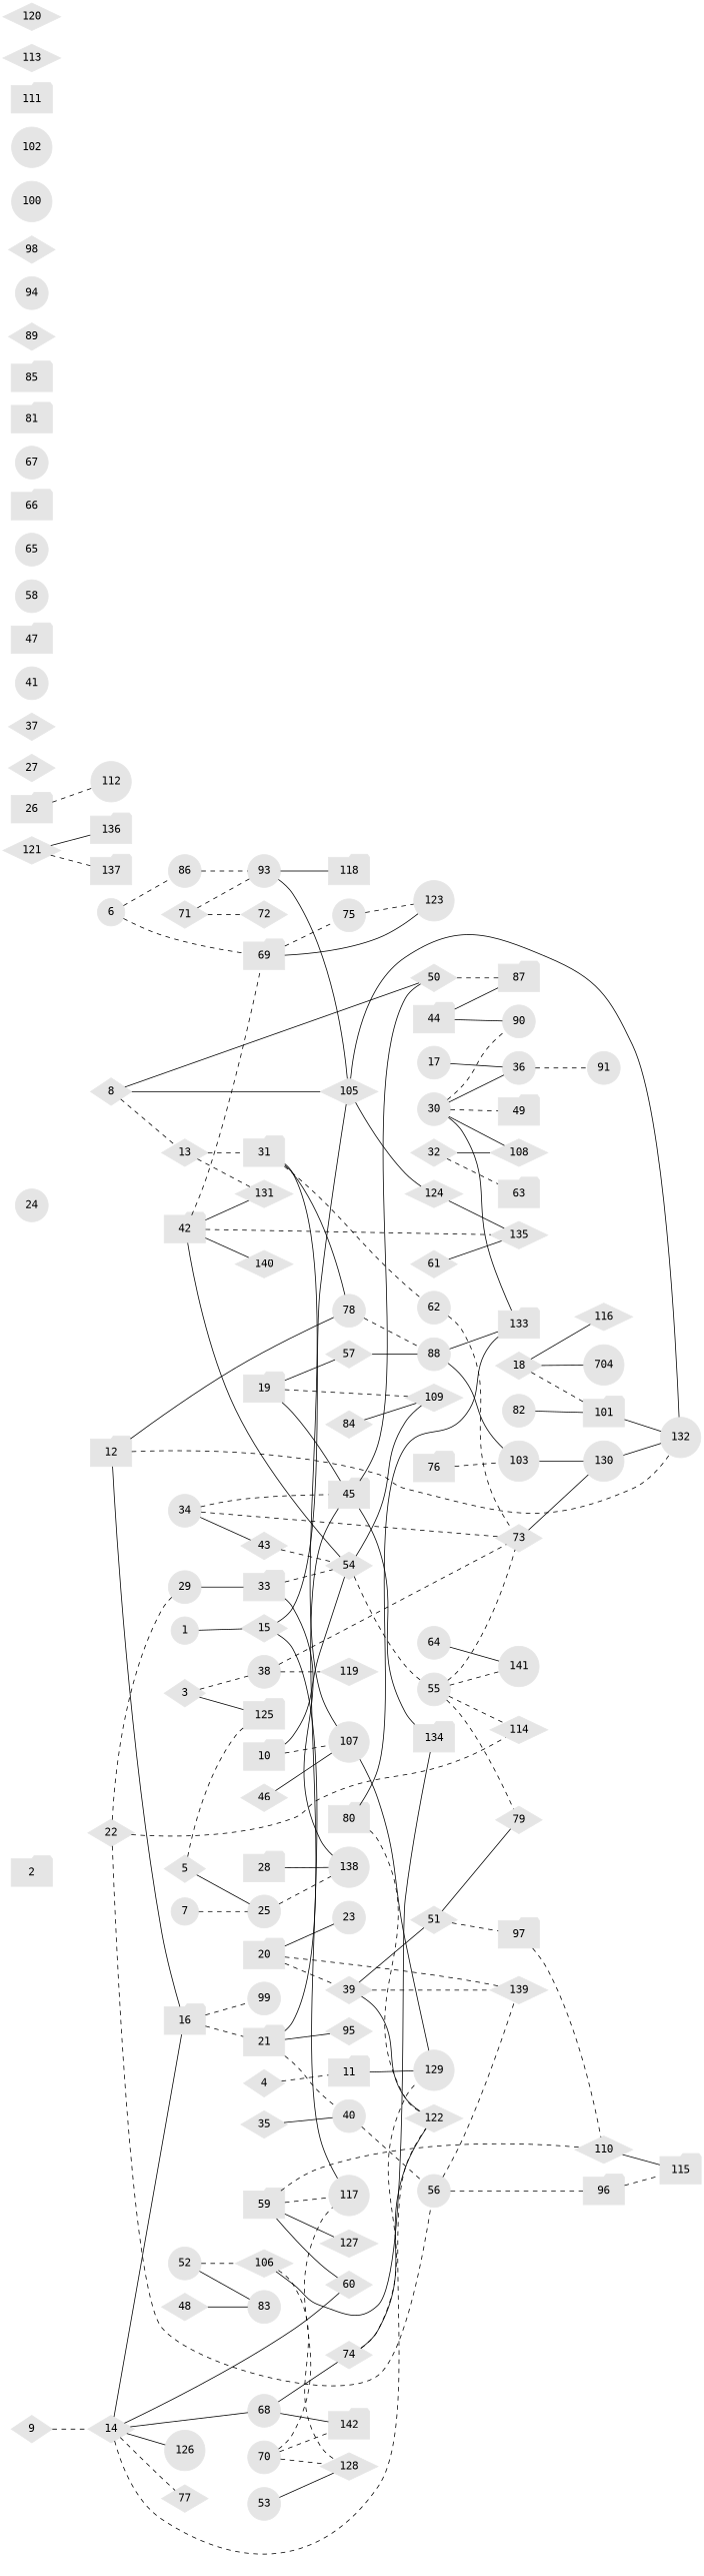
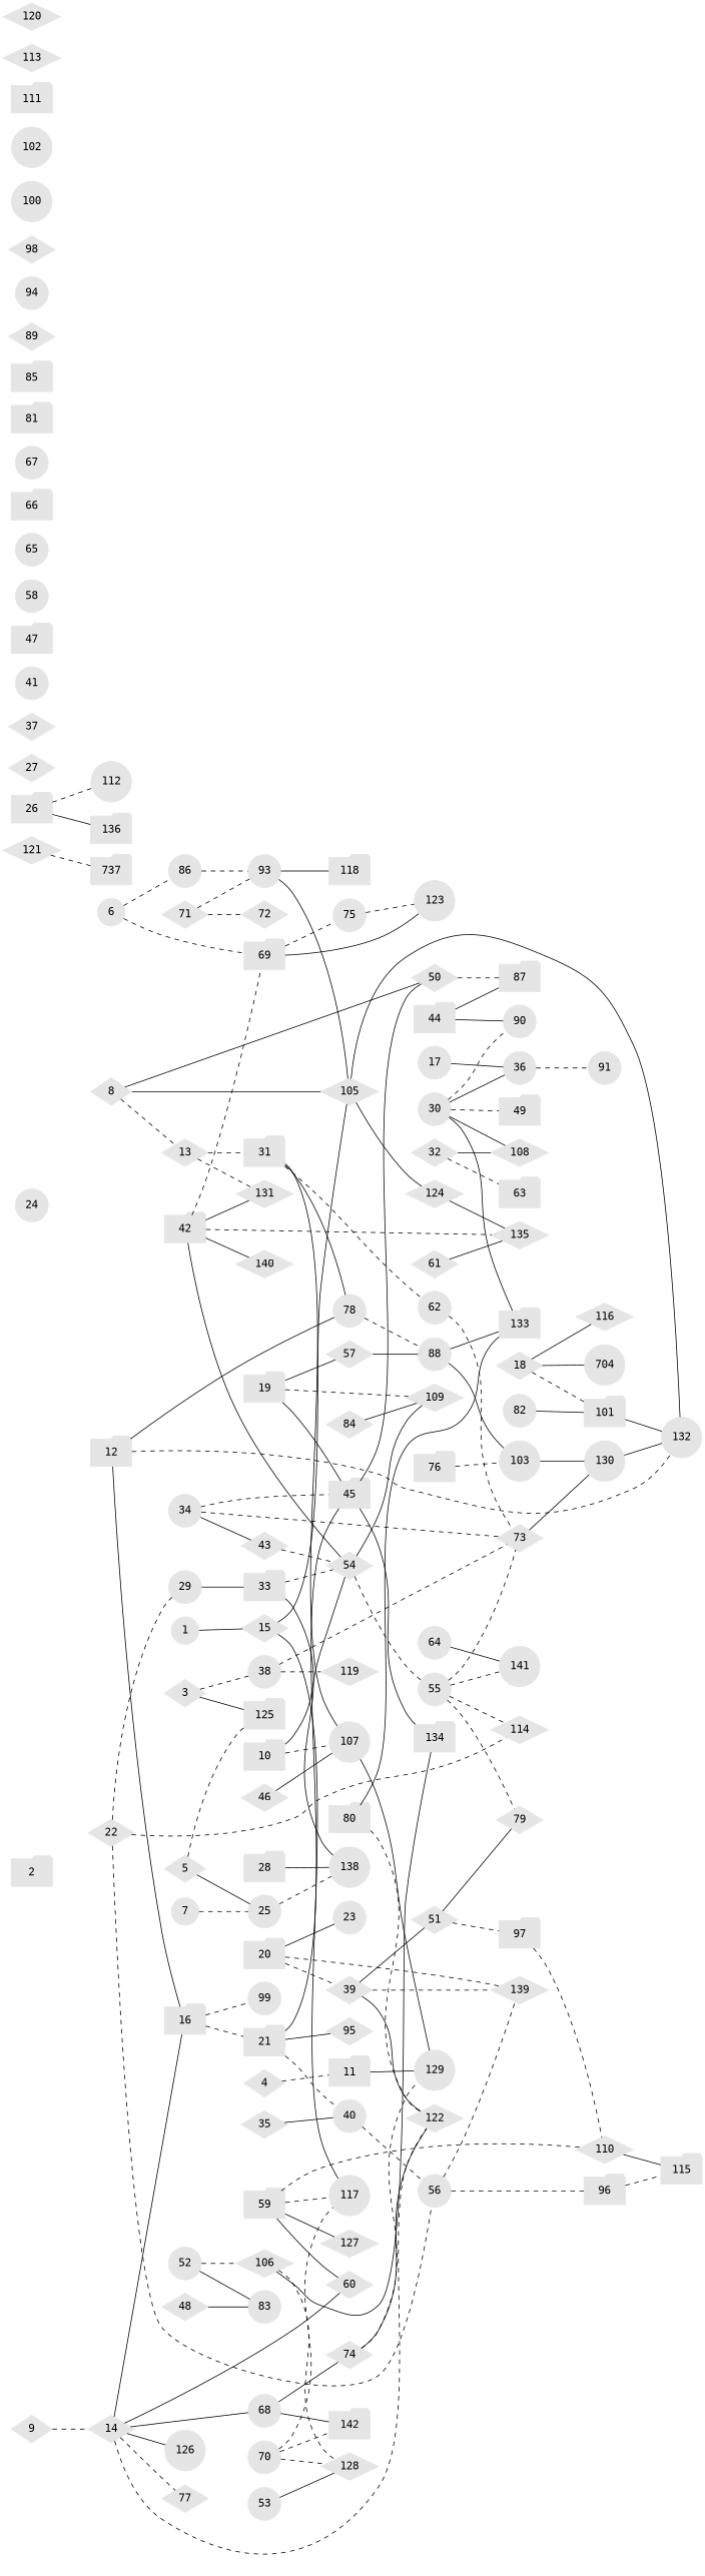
  graph {
    fontname="DejaVu Sans Mono"
    rankdir=LR
    node [color=gray90 fontname="DejaVu Sans Mono" shape=diamond style=filled]
    edge [fontname="DejaVu Sans Mono" style=solid]
    1 [shape=circle]
    15
    105
    117 [shape=circle]
    2 [shape=folder]
    38 [shape=circle]
    3
    125 [shape=folder]
    73
    119
    11 [shape=folder]
    4
    129 [shape=circle]
    5
    25 [shape=circle]
    138 [shape=circle]
    6 [shape=circle]
    69 [shape=folder]
    86 [shape=circle]
    75 [shape=circle]
    123 [shape=circle]
    93 [shape=circle]
    7 [shape=circle]
    8
    13
    50
    31 [shape=folder]
    131
    87 [shape=folder]
    132 [shape=circle]
    124
    9
    14
    16 [shape=folder]
    60
    68 [shape=circle]
    77
    122
    126 [shape=circle]
    10 [shape=folder]
    54
    107 [shape=circle]
    109
    55 [shape=circle]
    12 [shape=folder]
    78 [shape=circle]
    21 [shape=folder]
    99 [shape=circle]
    88 [shape=circle]
    62 [shape=circle]
    74
    142 [shape=folder]
    45 [shape=folder]
    40 [shape=circle]
    95
    17 [shape=circle]
    36 [shape=circle]
    91 [shape=circle]
    101 [shape=folder]
    18
    n61 [label=704 shape=circle]
    116
    19 [shape=folder]
    57
    134 [shape=folder]
    20 [shape=folder]
    23 [shape=circle]
    39
    139
    51
    56 [shape=circle]
    29 [shape=circle]
    22
    114
    33 [shape=folder]
    96 [shape=folder]
    24 [shape=circle]
    26 [shape=folder]
    112 [shape=circle]
    27
    28 [shape=folder]
    30 [shape=circle]
    49 [shape=folder]
    90 [shape=circle]
    108
    133 [shape=folder]
    32
    63 [shape=folder]
    34 [shape=circle]
    43
    130 [shape=circle]
    35
-   137 [shape=folder]
+   137 [shape=folder label=737]
    37
    79
    97 [shape=folder]
    41 [shape=circle]
    42 [shape=folder]
    135
    140
    44 [shape=folder]
    46
    47 [shape=folder]
    83 [shape=circle]
    48
    110
    52 [shape=circle]
    106
    128
    53 [shape=circle]
    141 [shape=circle]
    115 [shape=folder]
    103 [shape=circle]
    58 [shape=circle]
    59 [shape=folder]
    127
    61
    64 [shape=circle]
    65 [shape=circle]
    66 [shape=folder]
    67 [shape=circle]
    70 [shape=circle]
    71
    72
    118 [shape=folder]
    76 [shape=folder]
    80 [shape=folder]
    81 [shape=folder]
    82 [shape=circle]
    84
    85 [shape=folder]
    89
    94 [shape=circle]
    98
    100 [shape=circle]
    102 [shape=circle]
    111 [shape=folder]
    113
    120
    121
    136 [shape=folder]
    1 -- 15
    15 -- 105
    15 -- 117
    105 -- 132
    105 -- 124
    38 -- 73 [style=dashed]
    38 -- 119 [style=dashed]
    3 -- 38 [style=dashed]
    3 -- 125
    73 -- 130
    11 -- 129
    4 -- 11 [style=dashed]
    5 -- 125 [style=dashed]
    5 -- 25
    25 -- 138 [style=dashed]
    6 -- 69 [style=dashed]
    6 -- 86 [style=dashed]
    69 -- 75 [style=dashed]
    69 -- 123
    86 -- 93 [style=dashed]
    75 -- 123 [style=dashed]
    93 -- 105
    93 -- 118
    7 -- 25 [style=dashed]
    8 -- 105
    8 -- 13 [style=dashed]
    8 -- 50
    13 -- 31 [style=dashed]
    13 -- 131 [style=dashed]
    50 -- 87 [style=dashed]
    31 -- 107
    31 -- 78
    31 -- 62 [style=dashed]
    124 -- 135
    9 -- 14 [style=dashed]
    14 -- 16
    14 -- 60
    14 -- 68
    14 -- 77 [style=dashed]
    14 -- 122 [style=dashed]
    14 -- 126
    16 -- 21 [style=dashed]
    16 -- 99 [style=dashed]
    68 -- 74
    68 -- 142
    10 -- 54
    10 -- 107 [style=dashed]
    54 -- 109
    54 -- 55 [style=dashed]
    107 -- 129
    55 -- 73 [style=dashed]
    55 -- 114 [style=dashed]
    55 -- 79 [style=dashed]
    55 -- 141 [style=dashed]
    12 -- 132 [style=dashed]
    12 -- 16
    12 -- 78
    78 -- 88 [style=dashed]
    21 -- 45
    21 -- 40 [style=dashed]
    21 -- 95
    88 -- 133
    88 -- 103
    62 -- 73 [style=dashed]
    74 -- 129 [style=dashed]
    74 -- 122
    45 -- 50
    45 -- 134
    40 -- 56 [style=dashed]
    17 -- 36
    36 -- 91 [style=dashed]
    101 -- 132
    18 -- 101 [style=dashed]
    18 -- n61
    18 -- 116
    19 -- 109 [style=dashed]
    19 -- 45
    19 -- 57
    57 -- 88
    20 -- 23
    20 -- 39 [style=dashed]
    20 -- 139 [style=dashed]
    39 -- 122
    39 -- 139 [style=dashed]
    39 -- 51
    51 -- 79
    51 -- 97 [style=dashed]
    56 -- 139 [style=dashed]
    56 -- 96 [style=dashed]
    29 -- 33
    22 -- 56 [style=dashed]
    22 -- 29 [style=dashed]
    22 -- 114 [style=dashed]
    33 -- 138
    33 -- 54 [style=dashed]
    96 -- 115 [style=dashed]
    26 -- 112 [style=dashed]
    28 -- 138
    30 -- 36
    30 -- 49 [style=dashed]
    30 -- 90 [style=dashed]
    30 -- 108
    30 -- 133
    32 -- 108
    32 -- 63 [style=dashed]
    34 -- 73 [style=dashed]
    34 -- 45 [style=dashed]
    34 -- 43
    43 -- 54 [style=dashed]
    130 -- 132
    35 -- 40
    97 -- 110 [style=dashed]
    42 -- 69 [style=dashed]
    42 -- 131
    42 -- 54
    42 -- 135 [style=dashed]
    42 -- 140
    44 -- 87
    44 -- 90
    46 -- 107
    48 -- 83
    110 -- 115
    52 -- 83
    52 -- 106 [style=dashed]
    106 -- 134
    106 -- 128 [style=dashed]
    53 -- 128
    103 -- 130
    59 -- 117 [style=dashed]
    59 -- 60
    59 -- 110 [style=dashed]
    59 -- 127
    61 -- 135
    64 -- 141
    70 -- 117 [style=dashed]
    70 -- 142 [style=dashed]
    70 -- 128 [style=dashed]
    71 -- 93 [style=dashed]
    71 -- 72 [style=dashed]
    76 -- 103 [style=dashed]
    80 -- 122 [style=dashed]
    80 -- 133
    82 -- 101
    84 -- 109
    121 -- 137 [style=dashed]
-   121 -- 136
+   26 -- 136
  }
